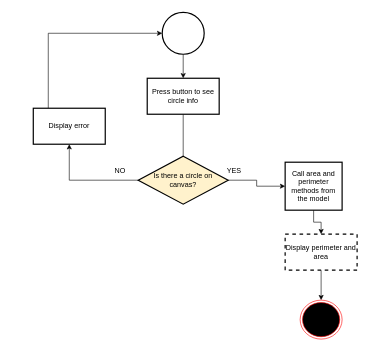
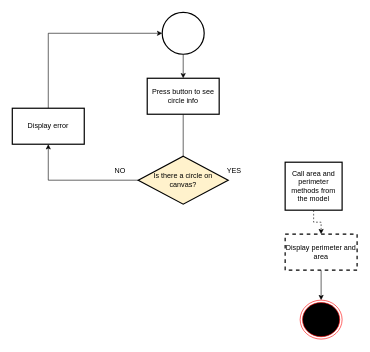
  <mxCell id="0" />
  <mxCell id="1" parent="0" />
  <mxCell id="2" value="" style="edgeStyle=orthogonalEdgeStyle;rounded=0;orthogonalLoop=1;jettySize=auto;html=1;" parent="1" source="3" target="5" edge="1"><mxGeometry relative="1" as="geometry" /></mxCell>
  <mxCell id="3" value="" style="strokeWidth=2;html=1;shape=mxgraph.flowchart.start_2;whiteSpace=wrap;" parent="1" vertex="1"><mxGeometry x="270" y="20" width="70" height="70" as="geometry" /></mxCell>
  <mxCell id="4" value="" style="edgeStyle=orthogonalEdgeStyle;rounded=0;orthogonalLoop=1;jettySize=auto;html=1;endArrow=none;" parent="1" source="5" target="8" edge="1"><mxGeometry relative="1" as="geometry" /></mxCell>
  <mxCell id="5" value="Press button to see circle info" style="whiteSpace=wrap;html=1;strokeWidth=2;" parent="1" vertex="1"><mxGeometry x="245" y="130" width="120" height="60" as="geometry" /></mxCell>
  <mxCell id="6" value="" style="edgeStyle=orthogonalEdgeStyle;rounded=0;orthogonalLoop=1;jettySize=auto;html=1;" parent="1" source="8" target="10" edge="1"><mxGeometry relative="1" as="geometry" /></mxCell>
- <mxCell id="7" value="" style="edgeStyle=orthogonalEdgeStyle;rounded=0;orthogonalLoop=1;jettySize=auto;html=1;" edge="1" parent="1" source="8" target="16"><mxGeometry relative="1" as="geometry" /></mxCell>
  <mxCell id="8" value="Is there a circle on &lt;br&gt;canvas?" style="rhombus;whiteSpace=wrap;html=1;strokeWidth=2;fillColor=#fff2cc;" parent="1" vertex="1"><mxGeometry x="230" y="260" width="150" height="80" as="geometry" /></mxCell>
  <mxCell id="9" style="edgeStyle=orthogonalEdgeStyle;rounded=0;orthogonalLoop=1;jettySize=auto;html=1;entryX=0;entryY=0.5;entryDx=0;entryDy=0;entryPerimeter=0;" parent="1" source="10" target="3" edge="1"><mxGeometry relative="1" as="geometry"><Array as="points"><mxPoint x="80" y="55" /></Array></mxGeometry></mxCell>
- <mxCell id="10" value="Display error" style="whiteSpace=wrap;html=1;strokeWidth=2;" parent="1" vertex="1"><mxGeometry x="55" y="180" width="120" height="60" as="geometry" /></mxCell>
+ <mxCell id="10" value="Display error" style="whiteSpace=wrap;html=1;strokeWidth=2;" parent="1" vertex="1"><mxGeometry x="20" y="180" width="120" height="60" as="geometry" /></mxCell>
  <mxCell id="11" value="NO" style="text;html=1;strokeColor=none;fillColor=none;align=center;verticalAlign=middle;whiteSpace=wrap;rounded=0;" parent="1" vertex="1"><mxGeometry x="170" y="270" width="60" height="30" as="geometry" /></mxCell>
  <mxCell id="12" style="edgeStyle=orthogonalEdgeStyle;rounded=0;orthogonalLoop=1;jettySize=auto;html=1;" parent="1" source="13" target="14" edge="1"><mxGeometry relative="1" as="geometry"><mxPoint x="535" y="410" as="targetPoint" /></mxGeometry></mxCell>
  <mxCell id="13" value="Display perimeter and area" style="whiteSpace=wrap;html=1;strokeWidth=2;dashed=1;" parent="1" vertex="1"><mxGeometry x="475" y="390" width="120" height="60" as="geometry" /></mxCell>
  <mxCell id="14" value="" style="ellipse;html=1;shape=endState;fillColor=#000000;strokeColor=#ff0000;" parent="1" vertex="1"><mxGeometry x="500" y="500" width="70" height="65" as="geometry" /></mxCell>
- <mxCell id="15" style="edgeStyle=orthogonalEdgeStyle;rounded=0;orthogonalLoop=1;jettySize=auto;html=1;entryX=0.5;entryY=0;entryDx=0;entryDy=0;" edge="1" parent="1" source="16" target="13"><mxGeometry relative="1" as="geometry" /></mxCell>
+ <mxCell id="15" style="edgeStyle=orthogonalEdgeStyle;rounded=0;orthogonalLoop=1;jettySize=auto;html=1;entryX=0.5;entryY=0;entryDx=0;entryDy=0;dashed=1;" edge="1" parent="1" source="16" target="13"><mxGeometry relative="1" as="geometry" /></mxCell>
  <mxCell id="16" value="Call area and perimeter methods from the model" style="whiteSpace=wrap;html=1;strokeWidth=2;" vertex="1" parent="1"><mxGeometry x="475" y="270" width="95" height="80" as="geometry" /></mxCell>
  <mxCell id="17" value="YES" style="text;html=1;strokeColor=none;fillColor=none;align=center;verticalAlign=middle;whiteSpace=wrap;rounded=0;" vertex="1" parent="1"><mxGeometry x="360" y="270" width="60" height="30" as="geometry" /></mxCell>
